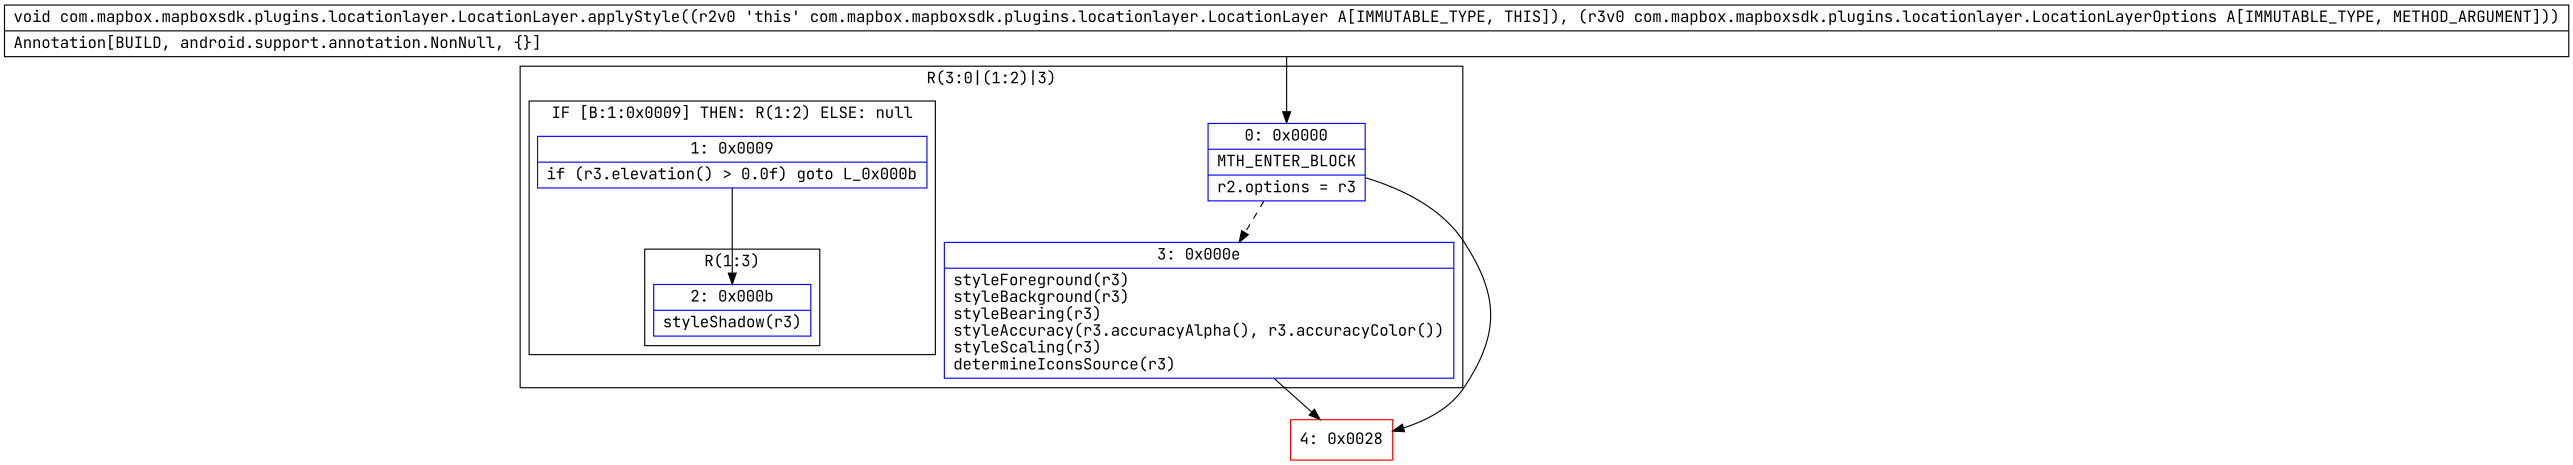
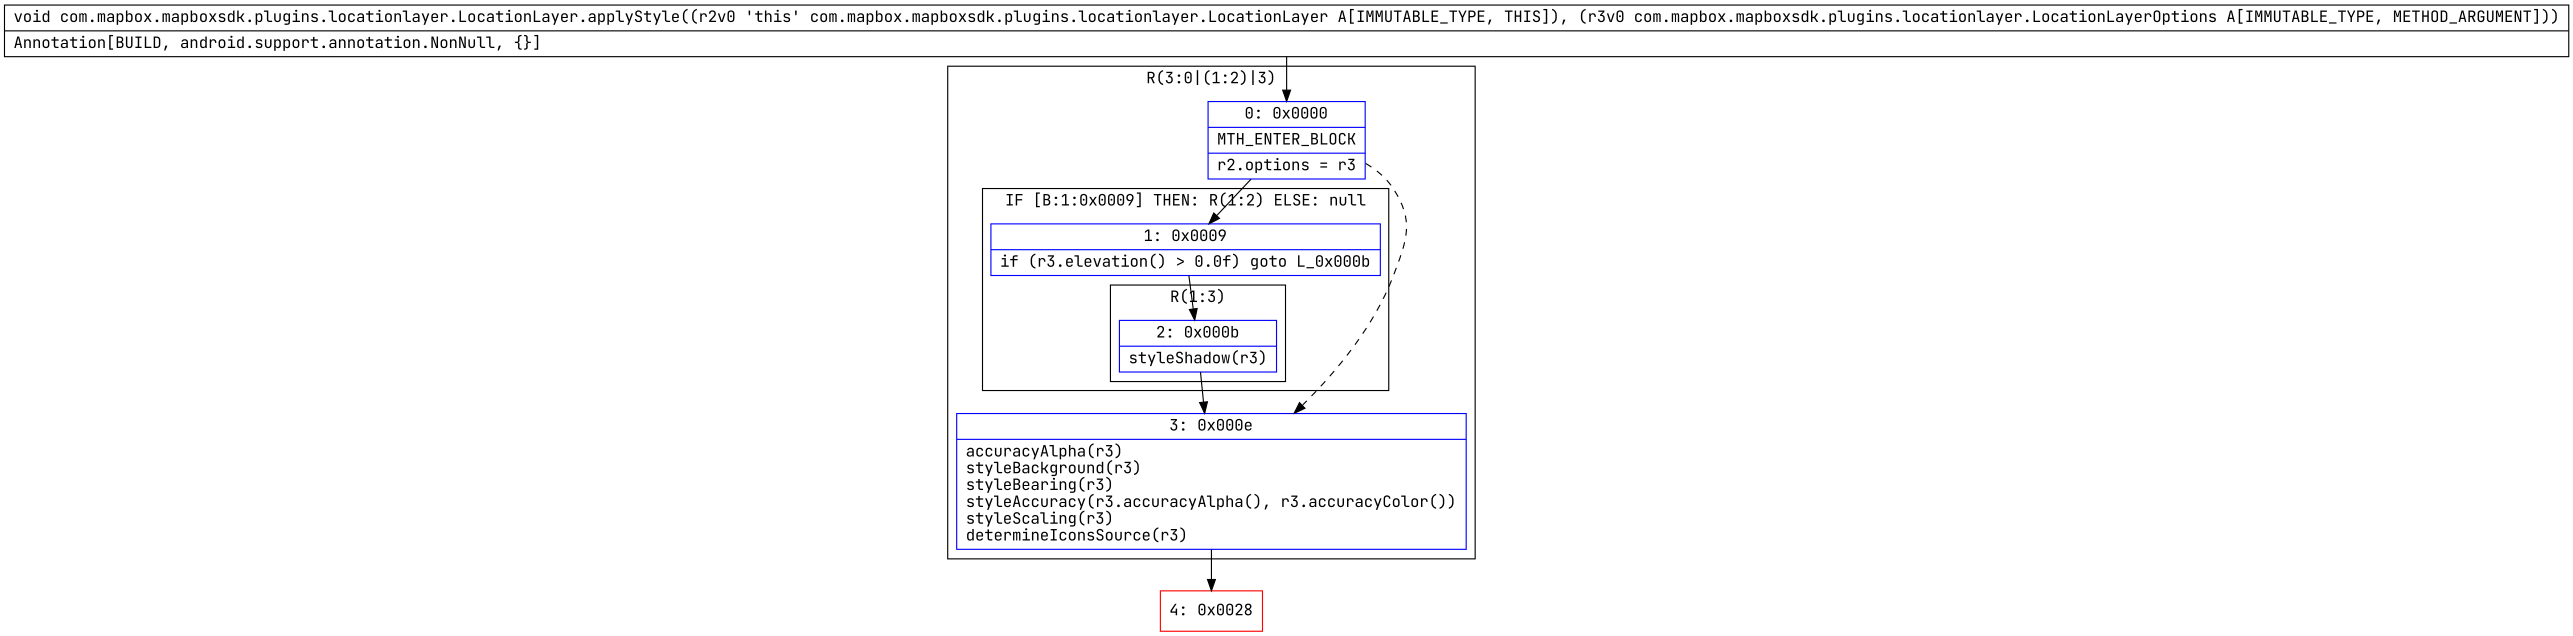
  digraph {
    fontname="JetBrains Mono"
    node [color=blue fontname="JetBrains Mono" shape=record]
    edge [fontname="JetBrains Mono"]
    n1 [label="{2\:\ 0x000b|styleShadow(r3)\l}"]
    n2 [label="{1\:\ 0x0009|if (r3.elevation() \> 0.0f) goto L_0x000b\l}"]
    n3 [label="{0\:\ 0x0000|MTH_ENTER_BLOCK\l|r2.options = r3\l}"]
-   n4 [label="{3\:\ 0x000e|styleForeground(r3)\lstyleBackground(r3)\lstyleBearing(r3)\lstyleAccuracy(r3.accuracyAlpha(), r3.accuracyColor())\lstyleScaling(r3)\ldetermineIconsSource(r3)\l}"]
+   n4 [label="{3\:\ 0x000e|accuracyAlpha(r3)\lstyleBackground(r3)\lstyleBearing(r3)\lstyleAccuracy(r3.accuracyAlpha(), r3.accuracyColor())\lstyleScaling(r3)\ldetermineIconsSource(r3)\l}"]
    n5 [color=red label="{4\:\ 0x0028}"]
    n6 [label="{void com.mapbox.mapboxsdk.plugins.locationlayer.LocationLayer.applyStyle((r2v0 'this' com.mapbox.mapboxsdk.plugins.locationlayer.LocationLayer A[IMMUTABLE_TYPE, THIS]), (r3v0 com.mapbox.mapboxsdk.plugins.locationlayer.LocationLayerOptions A[IMMUTABLE_TYPE, METHOD_ARGUMENT]))  | Annotation[BUILD, android.support.annotation.NonNull, \{\}]\l}" color=""]
    subgraph cluster_1 {
      label="R(3:0|(1:2)|3)"
      n3
      n4
      subgraph cluster_2 {
        label="IF [B:1:0x0009] THEN: R(1:2) ELSE: null"
        n2
        subgraph cluster_3 {
          label="R(1:3)"
          n1
        }
      }
    }
+   n1 -> n4
    n2 -> n1
-   n3 -> n5
+   n3 -> n2
    n3 -> n4 [style=dashed]
    n4 -> n5
    n6 -> n3
  }
